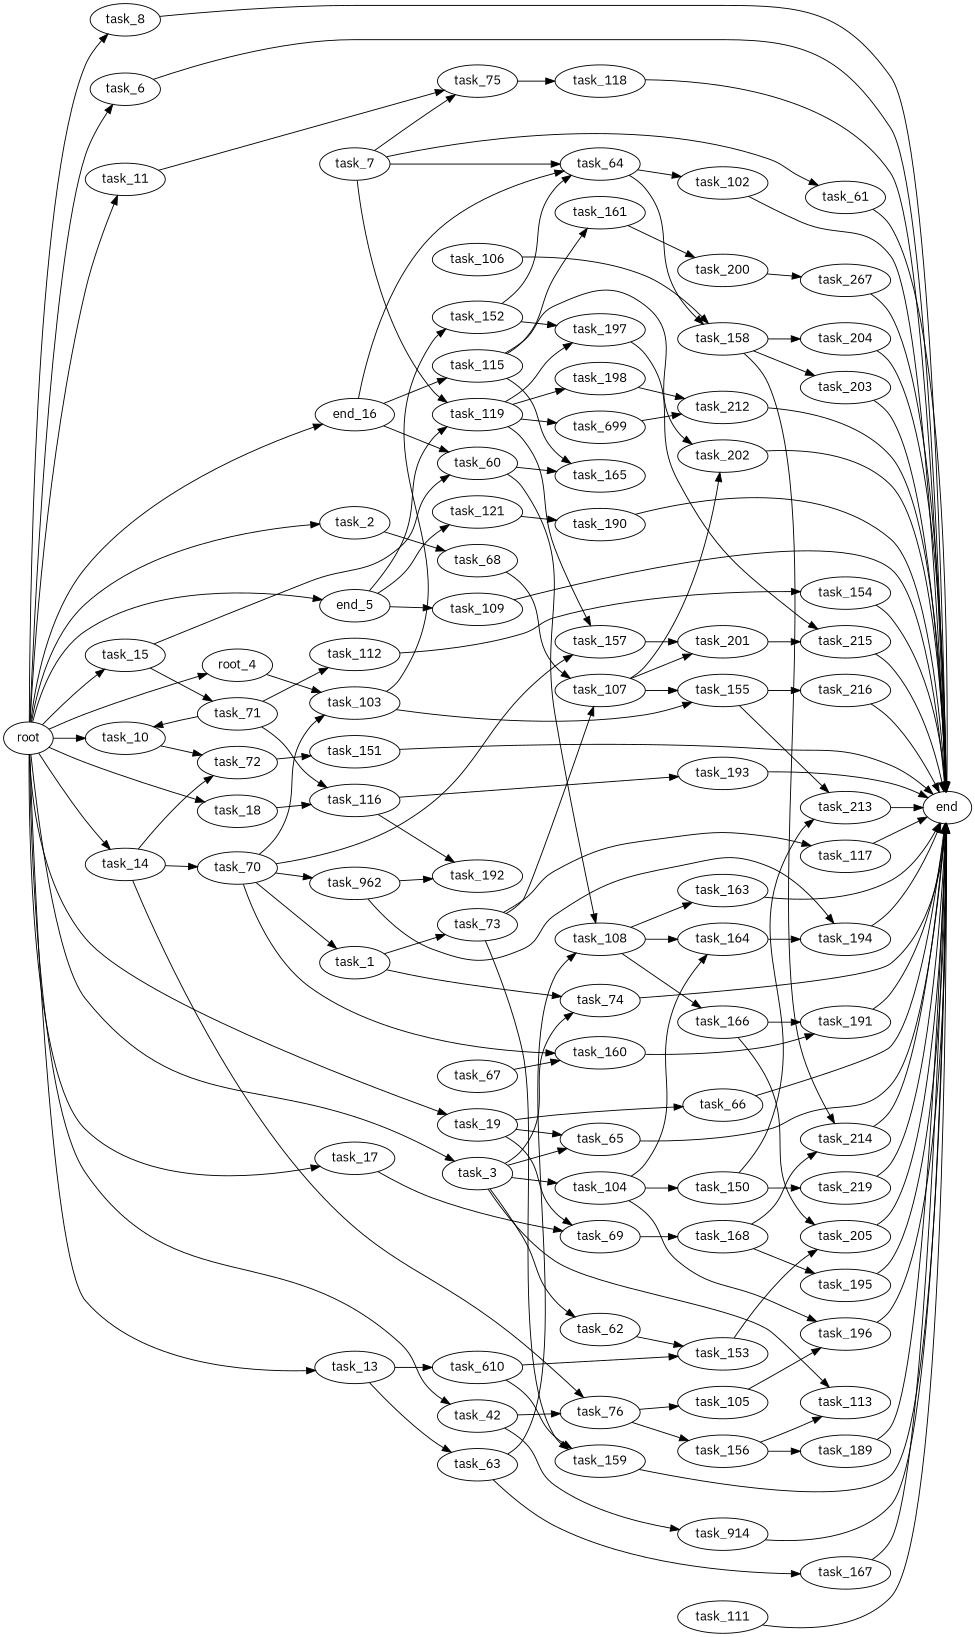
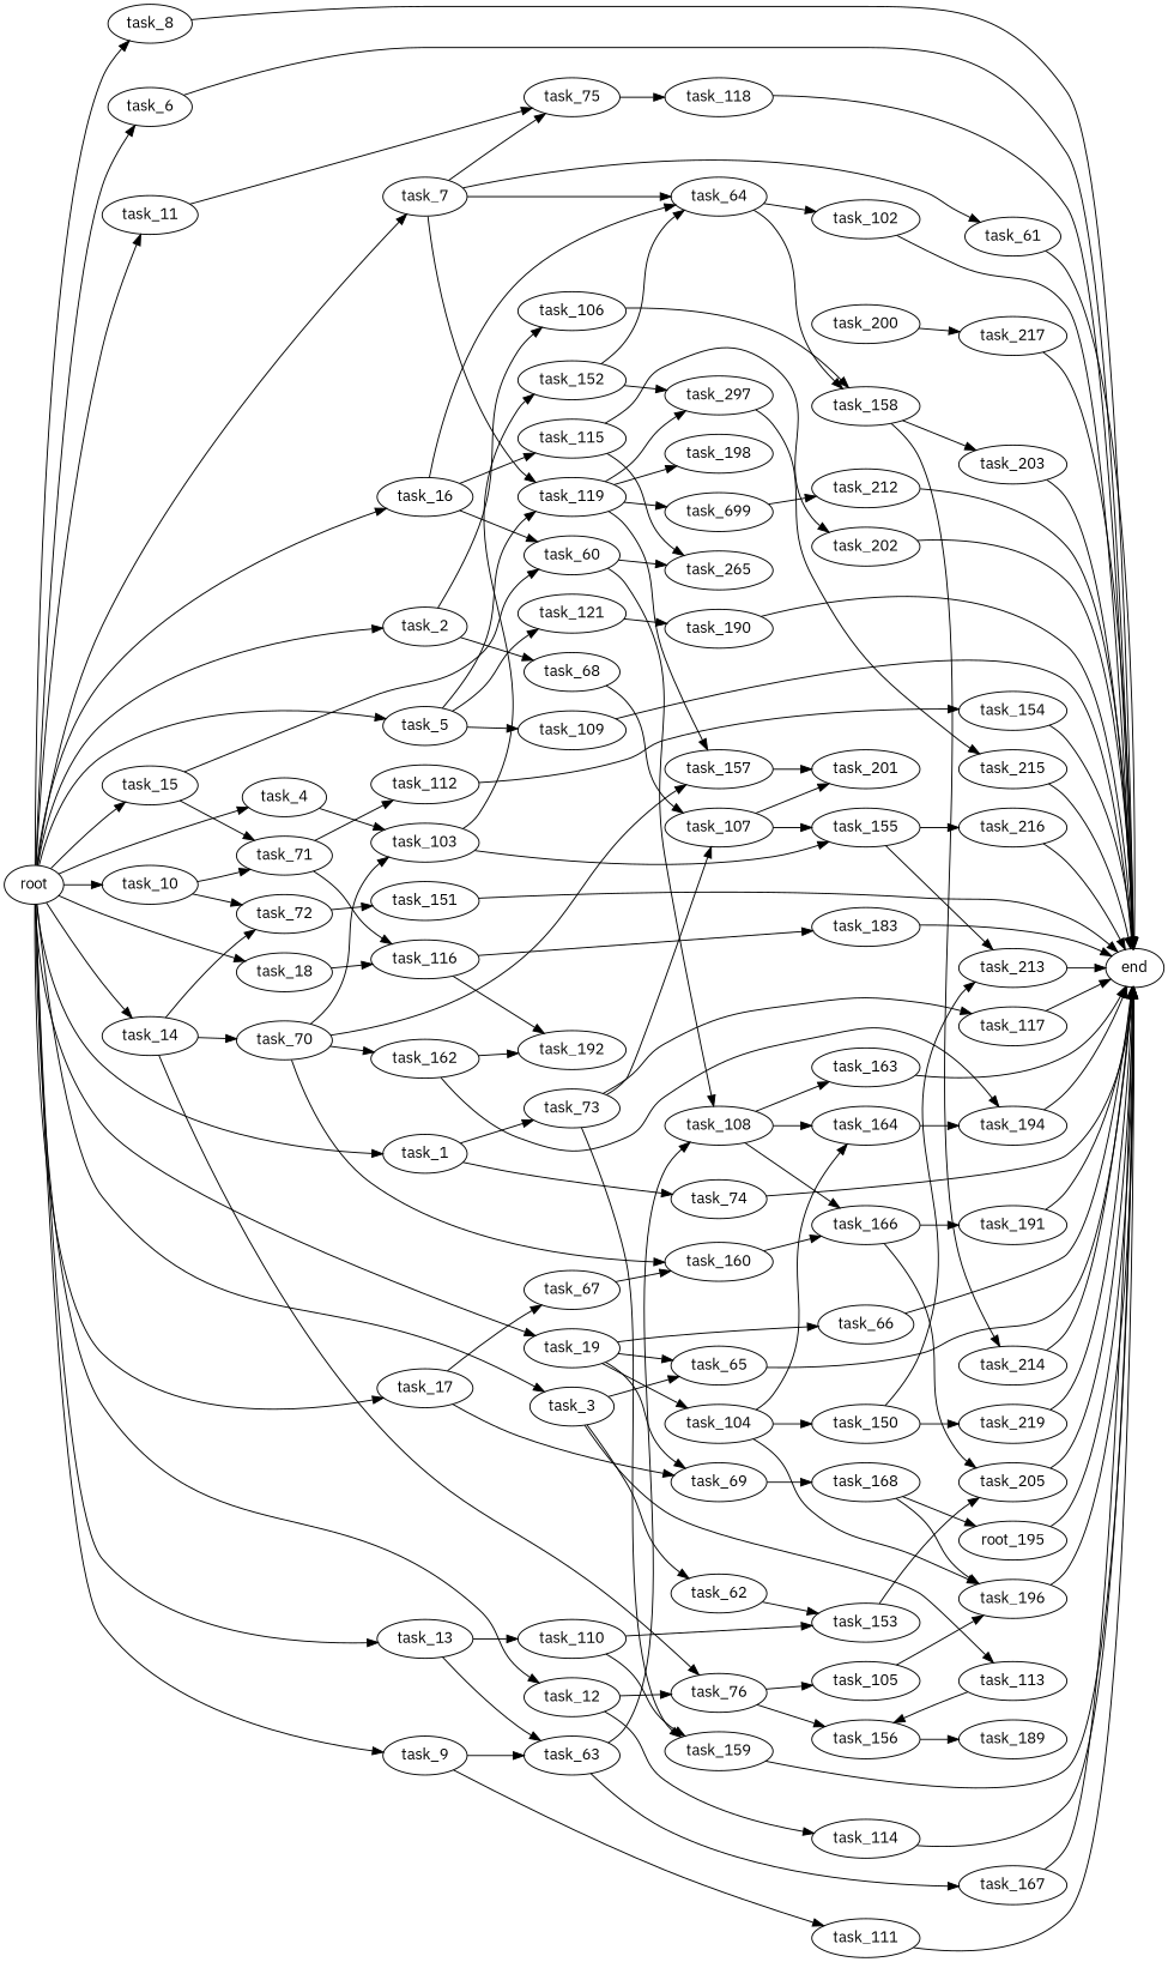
  digraph {
    fontname="IBM Plex Sans"
    rankdir=LR
    node [fontname="IBM Plex Sans"]
    edge [fontname="IBM Plex Sans"]
-   task_16 [label=end_16]
+   task_16
    task_115
    task_64
    task_60
    task_202
-   task_165
-   task_161
+   task_165 [label=task_265]
    task_158
    task_102
    task_108
    task_150
    task_219
    task_213
    end
    task_212
    task_168
    task_214
-   task_195
+   task_195 [label=root_195]
    task_200
    task_203
-   task_204
    task_19
    task_66
    task_65
    task_69
-   task_12 [label=task_42]
+   task_12
    task_76
-   task_114 [label=task_914]
+   task_114
    task_156
    task_105
    task_190
    task_119
    task_157
    task_198
    n35 [label=task_699]
-   task_197
+   task_197 [label=task_297]
    task_201
    task_215
    task_13
    task_63
-   task_110 [label=task_610]
+   task_110
    task_167
    task_153
    task_159
    task_11
    task_75
    task_118
    task_166
    task_191
    task_205
    task_8
    task_111
    task_117
-   task_162 [label=task_962]
+   task_162
    task_192
    task_194
    task_151
    task_62
    task_107
    task_155
    task_216
    task_6
    task_163
    task_164
    task_189
    task_72
-   task_217 [label=task_267]
+   task_217
    root
    task_7
    task_18
    task_2
-   task_4 [label=root_4]
+   task_4
    task_10
    task_14
    task_1
    task_15
    task_3
-   task_5 [label=end_5]
+   task_9
+   task_5
    task_17
    task_61
    task_116
    task_106
    task_68
    task_103
    task_71
    task_70
    task_74
    task_73
    task_104
    task_113
    task_121
    task_109
    task_67
    task_196
-   task_193
+   task_193 [label=task_183]
    task_152
    task_112
    task_154
    task_160
    task_16 -> task_115
    task_16 -> task_64
    task_16 -> task_60
    task_115 -> task_202
    task_115 -> task_165
-   task_115 -> task_161
    task_64 -> task_158
    task_64 -> task_102
    task_60 -> task_165
    task_60 -> task_108
    task_202 -> end
-   task_161 -> task_200
    task_158 -> task_214
    task_158 -> task_203
-   task_158 -> task_204
    task_102 -> end
    task_108 -> task_166
    task_108 -> task_163
    task_108 -> task_164
    task_150 -> task_219
    task_150 -> task_213
    task_219 -> end
    task_213 -> end
    task_212 -> end
-   task_168 -> task_214
+   task_168 -> task_196
    task_168 -> task_195
    task_214 -> end
    task_195 -> end
    task_200 -> task_217
    task_203 -> end
-   task_204 -> end
    task_19 -> task_66
    task_19 -> task_65
    task_19 -> task_69
    task_66 -> end
    task_65 -> end
    task_69 -> task_168
    task_12 -> task_76
    task_12 -> task_114
    task_76 -> task_156
    task_76 -> task_105
    task_114 -> end
    task_156 -> task_189
    task_105 -> task_196
    task_190 -> end
    task_119 -> task_157
    task_119 -> task_198
    task_119 -> n35
    task_119 -> task_197
    task_157 -> task_201
-   task_198 -> task_212
    n35 -> task_212
    task_197 -> task_215
-   task_201 -> task_215
    task_215 -> end
    task_13 -> task_63
    task_13 -> task_110
    task_63 -> task_108
    task_63 -> task_167
    task_110 -> task_153
    task_110 -> task_159
    task_167 -> end
    task_153 -> task_205
    task_159 -> end
    task_11 -> task_75
    task_75 -> task_118
    task_118 -> end
    task_166 -> task_191
    task_166 -> task_205
    task_191 -> end
    task_205 -> end
    task_8 -> end
    task_111 -> end
    task_117 -> end
    task_162 -> task_192
    task_162 -> task_194
    task_194 -> end
    task_151 -> end
    task_62 -> task_153
-   task_107 -> task_202
    task_107 -> task_201
    task_107 -> task_155
    task_155 -> task_213
    task_155 -> task_216
    task_216 -> end
    task_6 -> end
    task_163 -> end
    task_164 -> task_194
-   task_189 -> end
    task_72 -> task_151
    task_217 -> end
    root -> task_16
    root -> task_19
    root -> task_12
    root -> task_13
    root -> task_11
    root -> task_8
    root -> task_6
+   root -> task_7
    root -> task_18
    root -> task_2
    root -> task_4
    root -> task_10
    root -> task_14
-   task_70 -> task_1
+   root -> task_1
    root -> task_15
    root -> task_3
+   root -> task_9
    root -> task_5
    root -> task_17
    task_7 -> task_64
    task_7 -> task_119
    task_7 -> task_75
    task_7 -> task_61
    task_18 -> task_116
+   task_2 -> task_106
    task_2 -> task_68
    task_4 -> task_103
    task_10 -> task_72
-   task_71 -> task_10
+   task_10 -> task_71
    task_14 -> task_76
    task_14 -> task_72
    task_14 -> task_70
    task_1 -> task_74
    task_1 -> task_73
    task_15 -> task_60
    task_15 -> task_71
    task_3 -> task_65
    task_3 -> task_62
-   task_3 -> task_74
-   task_3 -> task_104
+   task_19 -> task_104
    task_3 -> task_113
+   task_9 -> task_63
+   task_9 -> task_111
    task_5 -> task_119
    task_5 -> task_121
    task_5 -> task_109
    task_17 -> task_69
+   task_17 -> task_67
    task_61 -> end
    task_116 -> task_192
    task_116 -> task_193
    task_106 -> task_158
    task_68 -> task_107
    task_103 -> task_155
    task_103 -> task_152
    task_71 -> task_116
    task_71 -> task_112
    task_70 -> task_157
    task_70 -> task_162
    task_70 -> task_103
    task_70 -> task_160
    task_74 -> end
    task_73 -> task_159
    task_73 -> task_117
    task_73 -> task_107
    task_104 -> task_150
    task_104 -> task_164
    task_104 -> task_196
-   task_156 -> task_113
+   task_113 -> task_156
    task_121 -> task_190
    task_109 -> end
    task_67 -> task_160
    task_196 -> end
    task_193 -> end
    task_152 -> task_64
    task_152 -> task_197
    task_112 -> task_154
    task_154 -> end
-   task_160 -> task_191
+   task_160 -> task_166
  }
